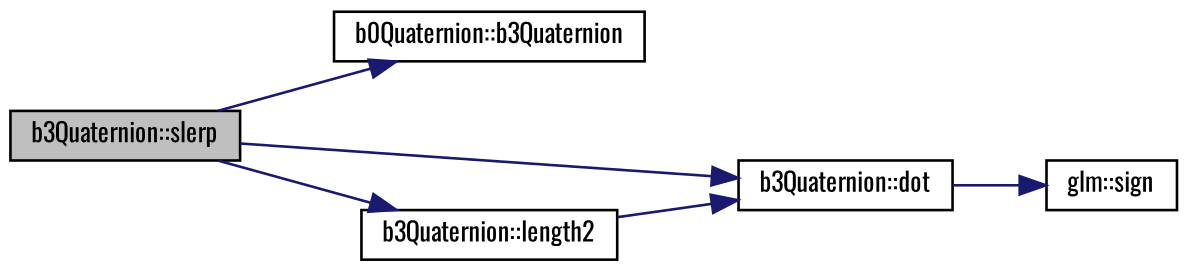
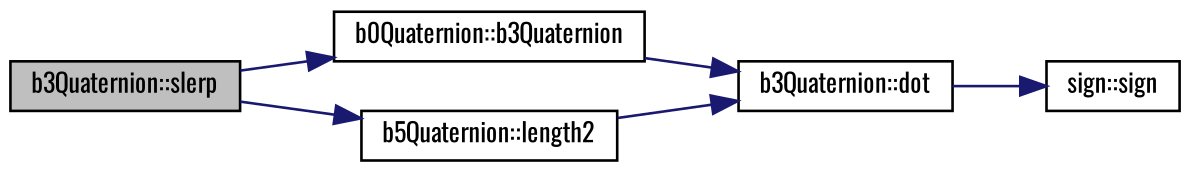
  digraph {
    fontname=Oswald
    rankdir=LR
    node [color=black fontname=Oswald fontsize=10 shape=record]
    edge [color=midnightblue fontname=Oswald fontsize=10 labelfontname=FreeSans labelfontsize=10 style=solid]
    n1 [fillcolor=grey75 fontcolor=black height=0.2 label="b3Quaternion::slerp" style=filled width=0.4]
    n2 [height=0.2 label="b0Quaternion::b3Quaternion" width=0.4]
    n3 [height=0.2 label="b3Quaternion::dot" width=0.4]
-   n4 [height=0.2 label="b3Quaternion::length2" width=0.4]
-   n5 [height=0.2 label="glm::sign" width=0.4]
+   n4 [height=0.2 label="b5Quaternion::length2" width=0.4]
+   n5 [height=0.2 label="sign::sign" width=0.4]
    n1 -> n2
-   n1 -> n3
+   n2 -> n3
    n1 -> n4
    n3 -> n5
    n4 -> n3
  }
